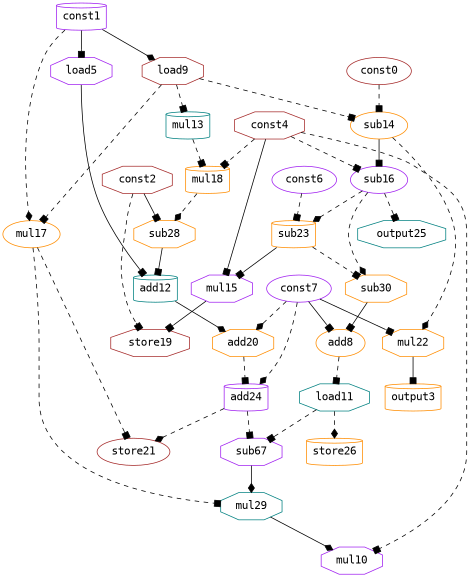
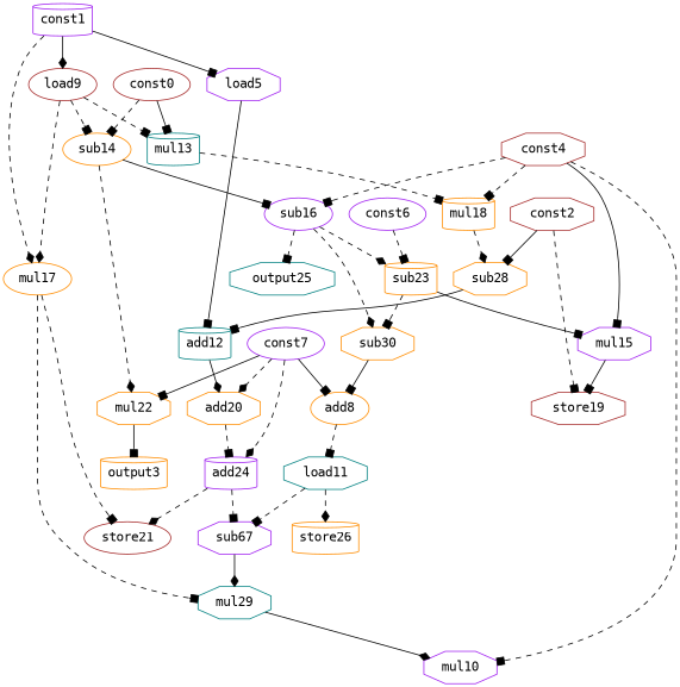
  digraph {
    fontname="DejaVu Sans Mono"
    node [color=darkorange fontname="DejaVu Sans Mono" opcode=mul shape=octagon]
    edge [arrowhead=box fontname="DejaVu Sans Mono" operand=0 style=dashed]
    const0 [color=brown opcode=const shape=ellipse]
    mul13 [color=teal shape=cylinder]
    sub14 [opcode=sub shape=ellipse]
    mul18 [shape=cylinder]
    sub16 [color=purple opcode=sub shape=ellipse]
    mul22
    sub30 [opcode=sub]
    add8 [opcode=add shape=ellipse]
    const1 [color=purple opcode=const shape=cylinder]
    load5 [color=purple opcode=load]
-   load9 [color=brown opcode=load]
+   load9 [color=brown opcode=load shape=ellipse]
    mul17 [shape=ellipse]
    add12 [color=teal opcode=add shape=cylinder]
    store21 [color=brown opcode=store shape=ellipse]
    mul29 [color=teal]
    const2 [color=brown opcode=const]
    store19 [color=brown opcode=store]
    sub28 [opcode=sub]
    output3 [opcode=output shape=cylinder]
    const4 [color=brown opcode=const]
    mul10 [color=purple]
    mul15 [color=purple]
    sub23 [opcode=sub shape=cylinder]
    output25 [color=teal opcode=output]
    add20 [opcode=add]
    const6 [color=purple opcode=const shape=ellipse]
    const7 [color=purple opcode=const shape=ellipse]
    add24 [color=purple opcode=add shape=cylinder]
    load11 [color=teal opcode=load]
    n30 [color=purple label=sub67 opcode=sub]
    store26 [opcode=store shape=cylinder]
+   const0 -> mul13 [style=solid]
    const0 -> sub14
    mul13 -> mul18 [operand=1]
    sub14 -> sub16 [operand=1 style=solid]
    sub14 -> mul22 [arrowhead=diamond]
    mul18 -> sub28 [arrowhead=diamond]
    sub16 -> sub30 [arrowhead=diamond]
    sub16 -> sub23 [arrowhead=diamond]
    sub16 -> output25
    mul22 -> output3 [style=solid]
    sub30 -> add8 [style=solid]
    add8 -> load11
    const1 -> load5 [style=solid]
    const1 -> load9 [arrowhead=diamond style=solid]
    const1 -> mul17 [arrowhead=diamond]
    load5 -> add12 [operand=1 style=solid]
    load9 -> mul13 [operand=1]
    load9 -> sub14 [operand=1]
-   load9 -> mul17 [operand=1]
+   load9 -> mul17 [arrowhead=diamond operand=1]
    mul17 -> store21 [operand=1]
    mul17 -> mul29
    add12 -> add20 [arrowhead=diamond style=solid]
    mul29 -> mul10 [arrowhead=diamond operand=1 style=solid]
    const2 -> store19
    const2 -> sub28 [operand=1 style=solid]
    sub28 -> add12 [style=solid]
    const4 -> mul18
    const4 -> sub16
    const4 -> mul10
    const4 -> mul15 [style=solid]
    mul15 -> store19 [operand=1 style=solid]
    sub23 -> sub30 [operand=1]
    sub23 -> mul15 [operand=1 style=solid]
    add20 -> add24
    const6 -> sub23 [operand=1]
    const7 -> mul22 [operand=1 style=solid]
    const7 -> add8 [operand=1 style=solid]
    const7 -> add20 [arrowhead=diamond operand=1]
    const7 -> add24 [arrowhead=diamond operand=1]
    add24 -> store21 [arrowhead=diamond]
    add24 -> n30
    load11 -> n30 [operand=1]
    load11 -> store26 [arrowhead=diamond operand=1]
    n30 -> mul29 [arrowhead=diamond operand=1 style=solid]
  }
